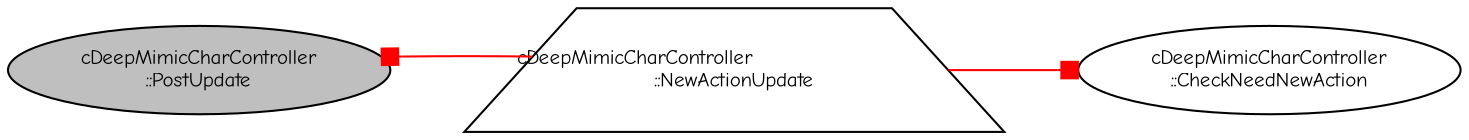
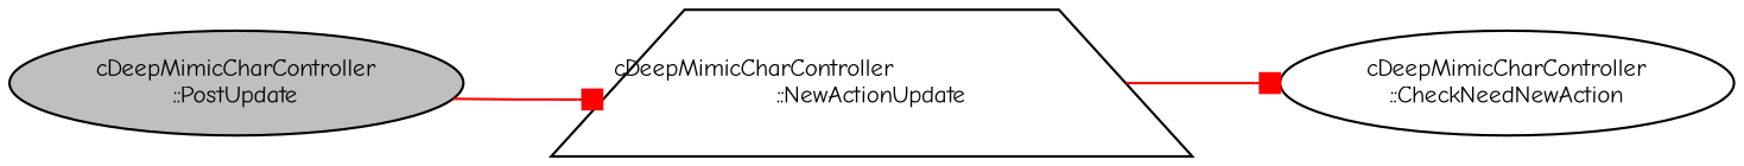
  digraph {
    fontname="Comic Neue"
    rankdir=LR
    node [color=black fillcolor=white fontname="Comic Neue" fontsize=10 shape=ellipse style=filled]
    edge [arrowhead=box color=red fontname="Comic Neue" fontsize=10 labelfontname=Helvetica labelfontsize=10 style=solid]
    n1 [fillcolor=grey75 fontcolor=black height=0.2 label="cDeepMimicCharController\l::PostUpdate" width=0.4]
    n2 [height=0.2 label="cDeepMimicCharController\l::NewActionUpdate" shape=trapezium width=0.4]
    n3 [height=0.2 label="cDeepMimicCharController\l::CheckNeedNewAction" width=0.4]
-   n2 -> n1
+   n1 -> n2
    n2 -> n3
  }
